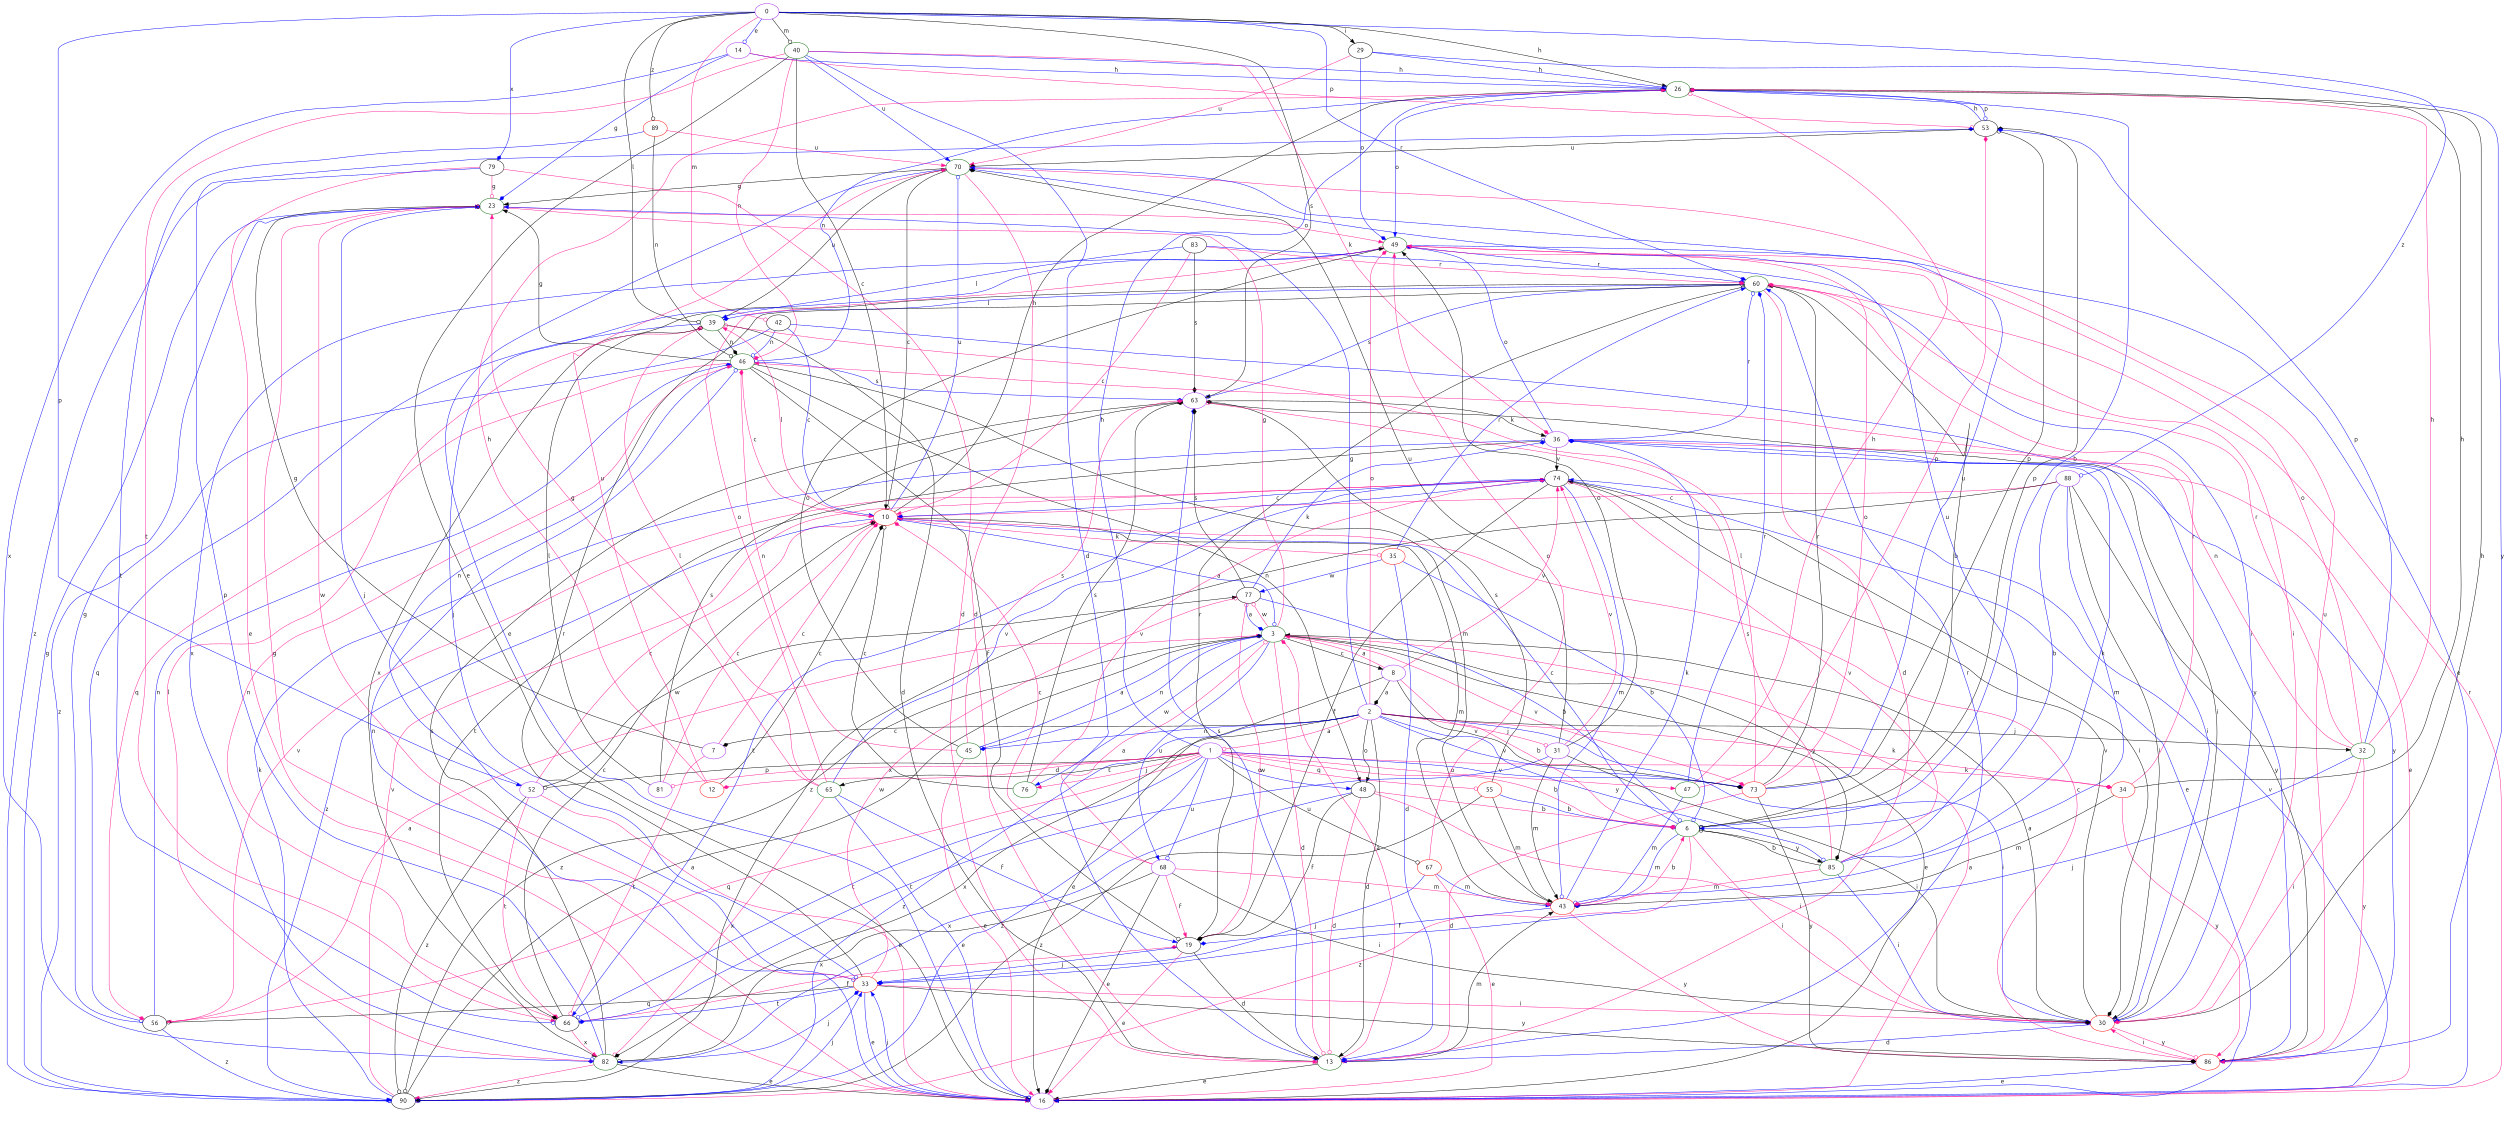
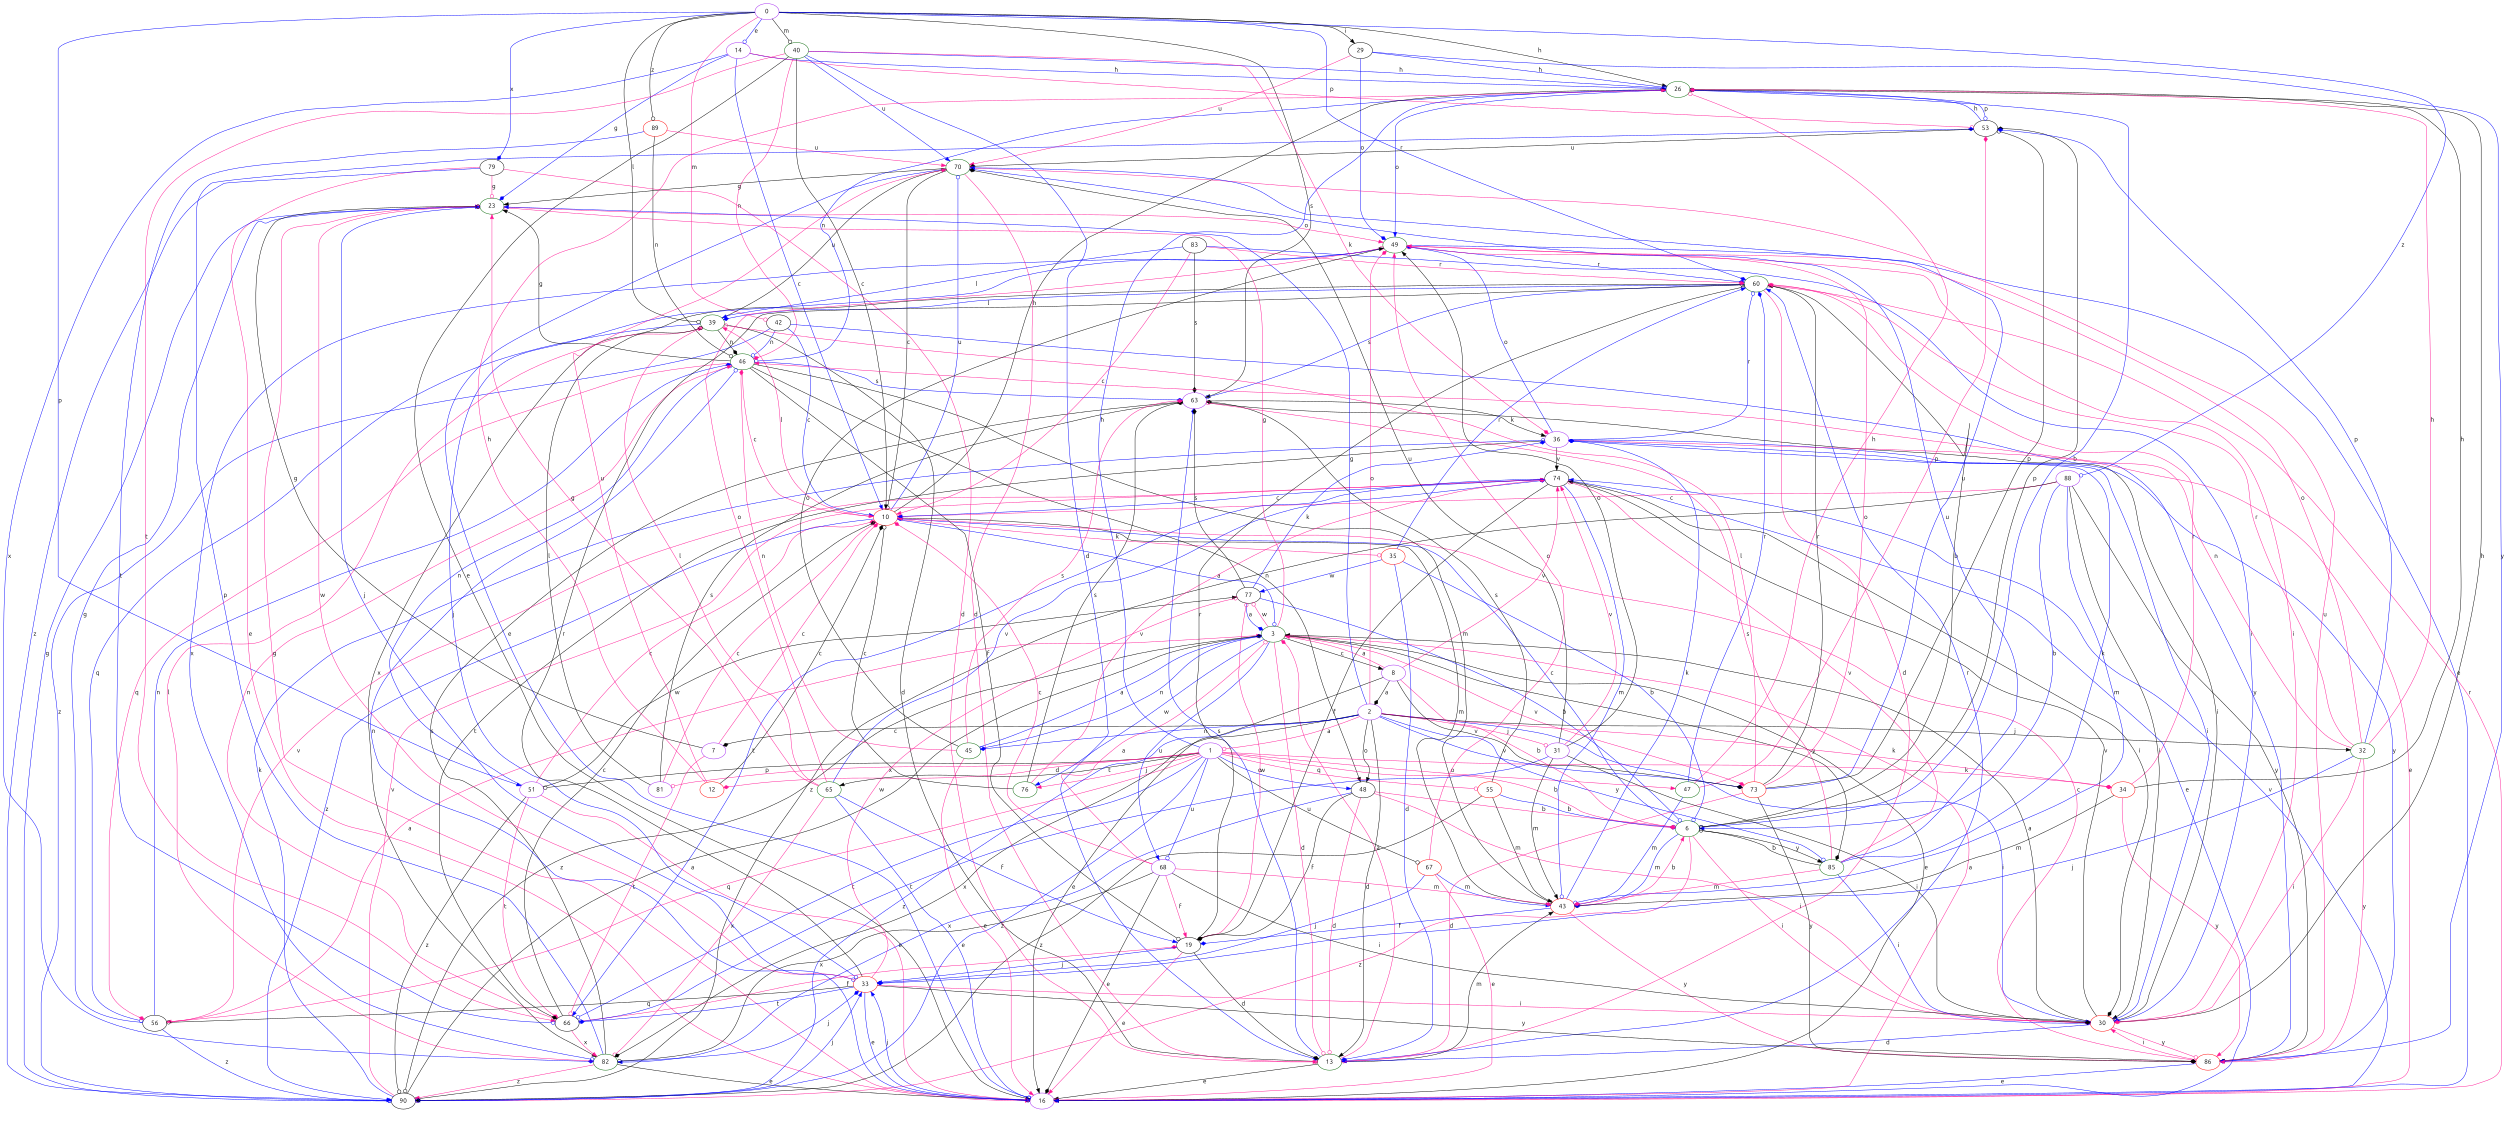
  strict digraph {
    fontname=Ubuntu
    node [color=darkgreen fontname=Ubuntu]
    edge [arrowhead=normal color=blue fontname=Ubuntu]
    0 [color=purple]
    14 [color=purple]
    26
    29 [color=black]
    39
    40
    42 [color=black]
-   52 [color=purple]
+   52 [color=purple label=51]
    60
    63 [color=purple]
    79 [color=black]
    88 [color=purple]
    89 [color=red]
    23
    82
    10 [color=red]
    53 [color=black]
    6
    49
    46
    70
    86 [color=red]
    56 [color=black]
    13
    66 [color=black]
    16 [color=purple]
    36 [color=purple]
    90 [color=black]
    77 [color=black]
    30 [color=red]
    43 [color=red]
    1 [color=purple]
    12 [color=red]
    34 [color=red]
    47
    48 [color=black]
    55 [color=red]
    65
    67 [color=red]
    68 [color=purple]
    73 [color=red]
    76
    81 [color=purple]
    85
    19 [color=black]
    3
    74 [color=black]
    33 [color=red]
    83 [color=black]
    2 [color=purple]
    7 [color=purple]
    31 [color=purple]
    32
    45
    8 [color=purple]
    35 [color=red]
    0 -> 14 [arrowhead=odot label=e]
    0 -> 26 [color=black label=h]
    0 -> 29 [color=black label=i]
    0 -> 39 [arrowhead=odot color=black label=l]
    0 -> 40 [arrowhead=odot color=black label=m]
    0 -> 42 [arrowhead=odot color=deeppink label=m]
    0 -> 52 [label=p]
    0 -> 60 [arrowhead=diamond label=r]
    0 -> 63 [color=black label=s]
    0 -> 79 [arrowhead=diamond label=x]
    0 -> 88 [arrowhead=odot label=z]
    0 -> 89 [arrowhead=odot color=black label=z]
    14 -> 26 [arrowhead=diamond label=h]
    14 -> 23 [arrowhead=diamond label=g]
    14 -> 82 [arrowhead=diamond label=x]
+   14 -> 10 [label=c]
    14 -> 53 [arrowhead=odot color=deeppink label=p]
    26 -> 53 [arrowhead=odot label=p]
    26 -> 6 [arrowhead=odot label=b]
    26 -> 49 [label=o]
    26 -> 46 [arrowhead=odot label=n]
    29 -> 26 [arrowhead=odot label=h]
    29 -> 49 [arrowhead=diamond label=o]
    29 -> 70 [color=deeppink label=u]
    29 -> 86 [label=y]
    39 -> 46 [arrowhead=diamond color=black label=n]
    39 -> 70 [color=black label=u]
    39 -> 56 [arrowhead=odot label=q]
    39 -> 13 [arrowhead=odot color=black label=d]
    40 -> 26 [arrowhead=odot label=h]
    40 -> 10 [color=black label=c]
    40 -> 46 [arrowhead=diamond color=deeppink label=n]
    40 -> 70 [label=u]
    40 -> 13 [arrowhead=diamond label=d]
    40 -> 66 [color=deeppink label=t]
    40 -> 16 [color=black label=e]
    40 -> 36 [arrowhead=diamond color=deeppink label=k]
    42 -> 10 [label=c]
    42 -> 46 [arrowhead=odot label=n]
    42 -> 86 [arrowhead=diamond label=y]
    42 -> 90 [arrowhead=odot label=z]
    52 -> 10 [arrowhead=diamond color=deeppink label=c]
    52 -> 46 [arrowhead=odot label=n]
    52 -> 66 [arrowhead=diamond color=deeppink label=t]
    52 -> 16 [color=deeppink label=e]
    52 -> 90 [arrowhead=odot color=black label=z]
    52 -> 77 [color=black label=w]
    60 -> 39 [arrowhead=diamond label=l]
    60 -> 63 [arrowhead=odot label=s]
    60 -> 82 [color=black label=x]
    60 -> 6 [arrowhead=odot color=black label=b]
    60 -> 13 [color=deeppink label=d]
    63 -> 36 [color=black label=k]
    63 -> 30 [arrowhead=odot color=black label=i]
    79 -> 23 [arrowhead=odot color=deeppink label=g]
    79 -> 13 [color=deeppink label=d]
    79 -> 16 [color=deeppink label=e]
    79 -> 90 [label=z]
    88 -> 10 [arrowhead=diamond color=deeppink label=c]
    88 -> 6 [label=b]
    88 -> 86 [color=black label=y]
    88 -> 90 [arrowhead=odot color=black label=z]
    88 -> 30 [color=black label=i]
    88 -> 43 [arrowhead=odot label=m]
    89 -> 46 [arrowhead=odot color=black label=n]
    89 -> 70 [color=deeppink label=u]
    89 -> 66 [arrowhead=odot label=t]
    23 -> 49 [color=deeppink label=o]
    23 -> 33 [arrowhead=odot label=j]
    82 -> 39 [arrowhead=odot color=deeppink label=l]
    82 -> 63 [arrowhead=odot color=black label=s]
    82 -> 53 [arrowhead=diamond label=p]
    82 -> 16 [arrowhead=odot color=black label=e]
    82 -> 90 [color=deeppink label=z]
    82 -> 33 [arrowhead=diamond label=j]
    10 -> 26 [arrowhead=diamond color=black label=h]
    10 -> 39 [color=deeppink label=l]
    10 -> 70 [arrowhead=odot label=u]
    10 -> 90 [label=z]
    10 -> 43 [color=black label=m]
    10 -> 3 [arrowhead=odot label=a]
    10 -> 35 [arrowhead=odot color=deeppink label=k]
    53 -> 26 [arrowhead=diamond label=h]
    53 -> 70 [arrowhead=diamond color=black label=u]
    6 -> 10 [arrowhead=diamond label=c]
    6 -> 53 [arrowhead=diamond color=black label=p]
    6 -> 90 [arrowhead=odot color=deeppink label=z]
    6 -> 30 [arrowhead=diamond color=deeppink label=i]
    6 -> 43 [arrowhead=diamond label=m]
    6 -> 85 [color=black label=y]
    49 -> 60 [arrowhead=diamond label=r]
    49 -> 82 [arrowhead=odot label=x]
    49 -> 16 [arrowhead=diamond label=e]
    49 -> 30 [color=deeppink label=i]
    49 -> 33 [arrowhead=odot label=j]
    46 -> 63 [arrowhead=diamond label=s]
    46 -> 23 [color=black label=g]
    46 -> 10 [color=deeppink label=c]
    46 -> 56 [arrowhead=diamond color=deeppink label=q]
    46 -> 43 [arrowhead=odot color=black label=m]
    46 -> 48 [color=black label=n]
    46 -> 19 [arrowhead=odot color=black label=f]
    70 -> 23 [color=black label=g]
    70 -> 10 [arrowhead=odot color=black label=c]
    70 -> 13 [arrowhead=odot color=deeppink label=d]
    70 -> 16 [arrowhead=odot label=e]
    86 -> 10 [color=deeppink label=c]
    86 -> 70 [arrowhead=odot color=deeppink label=u]
    86 -> 16 [label=e]
    86 -> 30 [color=deeppink label=i]
    56 -> 23 [arrowhead=odot label=g]
    56 -> 46 [arrowhead=diamond label=n]
    56 -> 90 [arrowhead=odot label=z]
    56 -> 3 [color=deeppink label=a]
    56 -> 74 [color=deeppink label=v]
    13 -> 60 [label=r]
    13 -> 63 [arrowhead=diamond label=s]
    13 -> 16 [color=black label=e]
    13 -> 43 [color=black label=m]
    13 -> 3 [arrowhead=diamond color=deeppink label=a]
    66 -> 82 [color=deeppink label=x]
    66 -> 10 [arrowhead=diamond color=black label=c]
    66 -> 46 [color=deeppink label=n]
    66 -> 19 [arrowhead=diamond color=deeppink label=f]
    16 -> 60 [arrowhead=odot color=deeppink label=r]
    16 -> 23 [color=deeppink label=g]
    16 -> 46 [arrowhead=odot label=n]
    16 -> 3 [color=deeppink label=a]
    16 -> 74 [label=v]
    16 -> 33 [label=j]
    36 -> 60 [arrowhead=odot label=r]
    36 -> 49 [arrowhead=diamond label=o]
    36 -> 86 [arrowhead=diamond label=y]
    36 -> 66 [arrowhead=diamond color=black label=t]
    36 -> 16 [arrowhead=odot color=deeppink label=e]
    36 -> 30 [arrowhead=odot label=i]
    36 -> 74 [color=black label=v]
    90 -> 23 [label=g]
    90 -> 36 [arrowhead=odot label=k]
    90 -> 3 [arrowhead=diamond color=black label=a]
    90 -> 74 [color=deeppink label=v]
    90 -> 33 [label=j]
    77 -> 63 [arrowhead=diamond color=black label=s]
    77 -> 6 [arrowhead=odot label=b]
    77 -> 36 [arrowhead=diamond label=k]
    77 -> 3 [arrowhead=diamond label=a]
    30 -> 26 [arrowhead=odot color=black label=h]
    30 -> 86 [arrowhead=odot color=deeppink label=y]
    30 -> 13 [label=d]
    30 -> 3 [color=black label=a]
    30 -> 74 [color=black label=v]
    43 -> 6 [color=deeppink label=b]
    43 -> 86 [arrowhead=diamond color=deeppink label=y]
    43 -> 36 [arrowhead=diamond label=k]
    43 -> 19 [arrowhead=diamond label=f]
    1 -> 26 [arrowhead=odot label=h]
    1 -> 52 [arrowhead=odot color=black label=p]
    1 -> 6 [arrowhead=diamond color=deeppink label=b]
    1 -> 56 [color=deeppink label=q]
    1 -> 66 [arrowhead=odot label=t]
    1 -> 90 [label=z]
    1 -> 12 [arrowhead=diamond color=deeppink label=d]
    1 -> 34 [arrowhead=diamond color=deeppink label=k]
    1 -> 47 [color=deeppink label=o]
    1 -> 48 [label=o]
    1 -> 55 [arrowhead=odot color=deeppink label=q]
    1 -> 65 [color=black label=t]
    1 -> 67 [arrowhead=odot color=black label=u]
    1 -> 68 [arrowhead=odot label=u]
-   1 -> 73 [arrowhead=odot label=v]
    1 -> 76 [color=deeppink label=j]
    1 -> 81 [arrowhead=odot color=deeppink label=x]
    12 -> 26 [color=deeppink label=h]
    12 -> 10 [arrowhead=diamond color=black label=c]
    12 -> 70 [color=deeppink label=u]
    34 -> 26 [arrowhead=odot color=black label=h]
    34 -> 60 [arrowhead=diamond color=deeppink label=r]
    34 -> 86 [color=deeppink label=y]
    34 -> 43 [arrowhead=odot color=black label=m]
    47 -> 26 [arrowhead=odot color=deeppink label=h]
    47 -> 60 [arrowhead=diamond label=r]
    47 -> 53 [arrowhead=diamond color=deeppink label=p]
    47 -> 43 [arrowhead=diamond label=m]
    48 -> 82 [label=x]
    48 -> 6 [arrowhead=odot color=deeppink label=b]
    48 -> 13 [arrowhead=odot color=deeppink label=d]
    48 -> 30 [arrowhead=odot color=deeppink label=i]
    48 -> 19 [arrowhead=diamond color=black label=f]
    55 -> 63 [arrowhead=diamond color=black label=s]
    55 -> 6 [arrowhead=odot label=b]
    55 -> 90 [arrowhead=diamond color=black label=z]
    55 -> 43 [color=black label=m]
    65 -> 39 [color=deeppink label=l]
    65 -> 23 [color=deeppink label=g]
    65 -> 82 [arrowhead=odot color=deeppink label=x]
    65 -> 49 [arrowhead=odot color=deeppink label=o]
    65 -> 16 [arrowhead=odot label=e]
    65 -> 19 [label=f]
    65 -> 74 [arrowhead=diamond label=v]
    67 -> 49 [color=deeppink label=o]
    67 -> 16 [color=deeppink label=e]
    67 -> 43 [label=m]
    67 -> 33 [arrowhead=diamond label=j]
    68 -> 82 [arrowhead=odot color=black label=x]
    68 -> 10 [arrowhead=diamond color=deeppink label=c]
    68 -> 16 [arrowhead=diamond color=black label=e]
    68 -> 30 [color=black label=i]
    68 -> 43 [arrowhead=diamond color=deeppink label=m]
    68 -> 19 [color=deeppink label=f]
    68 -> 3 [arrowhead=odot color=deeppink label=a]
    73 -> 39 [arrowhead=odot color=deeppink label=l]
    73 -> 60 [color=black label=r]
    73 -> 53 [arrowhead=odot color=black label=p]
    73 -> 49 [arrowhead=odot color=deeppink label=o]
    73 -> 70 [label=u]
    73 -> 86 [arrowhead=diamond color=black label=y]
    73 -> 13 [arrowhead=odot color=deeppink label=d]
    76 -> 63 [arrowhead=diamond color=black label=s]
    76 -> 10 [arrowhead=odot color=black label=c]
    76 -> 74 [arrowhead=diamond color=deeppink label=v]
    81 -> 39 [arrowhead=odot color=black label=l]
    81 -> 63 [arrowhead=odot color=black label=s]
    81 -> 10 [arrowhead=odot color=deeppink label=c]
    85 -> 63 [arrowhead=odot color=deeppink label=s]
    85 -> 6 [arrowhead=odot color=black label=b]
    85 -> 70 [label=u]
    85 -> 36 [arrowhead=diamond label=k]
    85 -> 30 [arrowhead=diamond label=i]
    85 -> 43 [arrowhead=diamond color=deeppink label=m]
    85 -> 74 [arrowhead=odot color=deeppink label=v]
    19 -> 60 [arrowhead=odot color=black label=r]
    19 -> 13 [arrowhead=diamond color=black label=d]
    19 -> 16 [color=deeppink label=e]
    19 -> 77 [arrowhead=odot color=deeppink label=w]
    19 -> 33 [label=j]
    3 -> 23 [arrowhead=odot color=deeppink label=g]
    3 -> 13 [arrowhead=odot color=deeppink label=d]
    3 -> 16 [color=black label=e]
    3 -> 90 [arrowhead=odot color=black label=z]
    3 -> 77 [arrowhead=odot color=deeppink label=w]
    3 -> 68 [label=u]
    3 -> 73 [arrowhead=diamond color=deeppink label=v]
    3 -> 76 [label=w]
    3 -> 85 [arrowhead=diamond color=black label=y]
    3 -> 45 [arrowhead=odot label=n]
    3 -> 8 [color=black label=c]
    74 -> 10 [label=c]
    74 -> 66 [label=t]
    74 -> 16 [label=e]
    74 -> 30 [arrowhead=diamond color=black label=i]
    74 -> 43 [arrowhead=odot label=m]
    74 -> 19 [arrowhead=diamond color=black label=f]
    33 -> 60 [arrowhead=odot color=black label=r]
    33 -> 23 [arrowhead=odot color=deeppink label=w]
    33 -> 86 [arrowhead=diamond color=black label=y]
    33 -> 56 [arrowhead=odot color=black label=q]
    33 -> 66 [arrowhead=diamond label=t]
    33 -> 16 [arrowhead=odot label=e]
    33 -> 77 [arrowhead=odot color=deeppink label=w]
    33 -> 30 [color=deeppink label=i]
    83 -> 39 [label=l]
    83 -> 60 [arrowhead=diamond color=deeppink label=r]
    83 -> 63 [arrowhead=diamond color=black label=s]
    83 -> 10 [color=deeppink label=c]
    83 -> 30 [arrowhead=diamond label=i]
    2 -> 23 [label=g]
    2 -> 82 [arrowhead=diamond color=black label=x]
    2 -> 49 [arrowhead=diamond color=deeppink label=o]
    2 -> 13 [color=black label=d]
    2 -> 90 [arrowhead=odot label=z]
    2 -> 30 [label=i]
    2 -> 1 [arrowhead=odot color=deeppink label=a]
    2 -> 34 [arrowhead=diamond color=deeppink label=k]
    2 -> 48 [color=black label=o]
    2 -> 73 [arrowhead=diamond label=v]
    2 -> 85 [arrowhead=odot label=y]
    2 -> 7 [arrowhead=diamond color=black label=c]
    2 -> 31 [arrowhead=odot color=deeppink label=j]
    2 -> 32 [color=black label=j]
    2 -> 45 [arrowhead=diamond label=n]
    7 -> 23 [arrowhead=odot color=black label=g]
    7 -> 10 [arrowhead=diamond color=deeppink label=c]
    7 -> 66 [arrowhead=odot color=deeppink label=t]
    31 -> 49 [color=black label=o]
    31 -> 70 [arrowhead=diamond color=black label=u]
    31 -> 66 [arrowhead=odot label=t]
    31 -> 30 [arrowhead=diamond color=black label=i]
    31 -> 43 [color=black label=m]
    31 -> 74 [color=deeppink label=v]
    32 -> 26 [arrowhead=diamond color=deeppink label=h]
    32 -> 60 [color=deeppink label=r]
    32 -> 53 [arrowhead=diamond label=p]
    32 -> 49 [color=deeppink label=o]
    32 -> 46 [color=deeppink label=n]
    32 -> 86 [color=deeppink label=y]
    32 -> 30 [arrowhead=diamond color=deeppink label=i]
    32 -> 33 [arrowhead=diamond label=j]
    45 -> 63 [arrowhead=diamond color=deeppink label=s]
    45 -> 49 [color=black label=o]
    45 -> 46 [arrowhead=diamond color=deeppink label=n]
    45 -> 16 [color=deeppink label=e]
    45 -> 3 [arrowhead=odot label=a]
    8 -> 6 [arrowhead=diamond color=deeppink label=b]
    8 -> 16 [color=black label=e]
    8 -> 73 [arrowhead=diamond color=black label=v]
    8 -> 3 [color=deeppink label=a]
    8 -> 74 [color=deeppink label=v]
    8 -> 2 [arrowhead=diamond color=black label=a]
    35 -> 60 [label=r]
    35 -> 6 [arrowhead=odot label=b]
    35 -> 13 [arrowhead=diamond label=d]
    35 -> 77 [label=w]
  }
